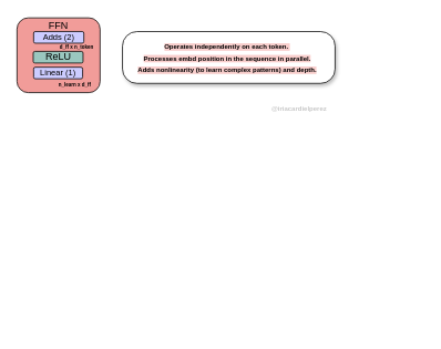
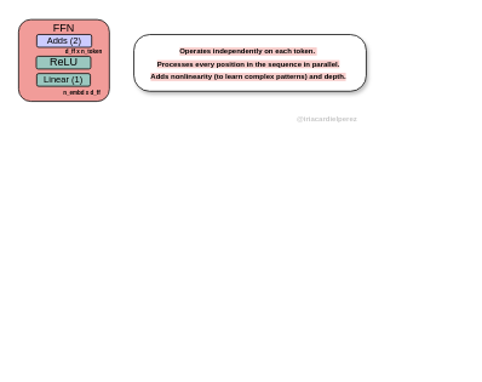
  <mxCell id="0" />
  <mxCell id="1" parent="0" />
  <mxCell id="2" value="" style="edgeStyle=orthogonalEdgeStyle;curved=1;rounded=0;orthogonalLoop=1;jettySize=auto;html=1;entryX=0.47;entryY=1.071;entryDx=0;entryDy=0;entryPerimeter=0;" parent="1" edge="1"><mxGeometry relative="1" as="geometry"><mxPoint x="508.31" y="397.28" as="sourcePoint" /></mxGeometry></mxCell>
  <mxCell id="3" value="&lt;b style=&quot;&quot;&gt;&lt;font style=&quot;font-size: 8px; color: rgb(199, 199, 199);&quot;&gt;@iriacardielperez&lt;/font&gt;&lt;/b&gt;" style="text;html=1;align=center;verticalAlign=middle;whiteSpace=wrap;rounded=0;rotation=0;" parent="1" vertex="1"><mxGeometry x="317" y="107.28" width="86" height="43" as="geometry" /></mxCell>
  <mxCell id="4" value="FFN&lt;div&gt;&lt;br&gt;&lt;div&gt;&lt;br&gt;&lt;/div&gt;&lt;div&gt;&lt;br&gt;&lt;/div&gt;&lt;div&gt;&lt;br&gt;&lt;/div&gt;&lt;div&gt;&lt;br&gt;&lt;/div&gt;&lt;/div&gt;" style="rounded=1;whiteSpace=wrap;html=1;fillColor=#F19C99;" parent="1" vertex="1"><mxGeometry x="20" y="20.91" width="100" height="90" as="geometry" /></mxCell>
  <mxCell id="5" value="ReLU" style="rounded=1;whiteSpace=wrap;html=1;fillColor=#9AC7BF;" parent="1" vertex="1"><mxGeometry x="39.51" y="61.28" width="60" height="14" as="geometry" /></mxCell>
  <mxCell id="6" value="&lt;font style=&quot;font-size: 10px;&quot;&gt;Adds (2)&lt;/font&gt;" style="rounded=1;whiteSpace=wrap;html=1;fillColor=#CCCCFF;" parent="1" vertex="1"><mxGeometry x="40" y="37.37" width="60.5" height="14" as="geometry" /></mxCell>
- <mxCell id="7" value="&lt;font style=&quot;font-size: 10px;&quot;&gt;Linear (1)&lt;/font&gt;" style="rounded=1;whiteSpace=wrap;html=1;fillColor=#CCCCFF;" parent="1" vertex="1"><mxGeometry x="40" y="80.28" width="59" height="14" as="geometry" /></mxCell>
- <mxCell id="8" value="&lt;b style=&quot;&quot;&gt;&lt;font style=&quot;font-size: 6px;&quot;&gt;n_learn x d_ff&lt;/font&gt;&lt;/b&gt;" style="text;html=1;align=center;verticalAlign=middle;whiteSpace=wrap;rounded=0;" parent="1" vertex="1"><mxGeometry x="55" y="92.28" width="70" height="15" as="geometry" /></mxCell>
+ <mxCell id="7" value="&lt;font style=&quot;font-size: 10px;&quot;&gt;Linear (1)&lt;/font&gt;" style="rounded=1;whiteSpace=wrap;html=1;fillColor=#9ac7bf;" parent="1" vertex="1"><mxGeometry x="40" y="80.28" width="59" height="14" as="geometry" /></mxCell>
+ <mxCell id="8" value="&lt;b style=&quot;&quot;&gt;&lt;font style=&quot;font-size: 6px;&quot;&gt;n_embd x d_ff&lt;/font&gt;&lt;/b&gt;" style="text;html=1;align=center;verticalAlign=middle;whiteSpace=wrap;rounded=0;" parent="1" vertex="1"><mxGeometry x="55" y="92.28" width="70" height="15" as="geometry" /></mxCell>
  <mxCell id="9" value="&lt;b style=&quot;background-color: transparent; color: light-dark(rgb(0, 0, 0), rgb(255, 255, 255));&quot;&gt;&lt;font style=&quot;font-size: 6px;&quot;&gt;d_ff x n_token&lt;/font&gt;&lt;/b&gt;" style="text;html=1;align=center;verticalAlign=middle;whiteSpace=wrap;rounded=0;" parent="1" vertex="1"><mxGeometry x="57.12" y="46.28" width="70" height="15" as="geometry" /></mxCell>
  <mxCell id="10" value="" style="rounded=1;whiteSpace=wrap;html=1;shadow=1;arcSize=28;" vertex="1" parent="1"><mxGeometry x="147" y="37.41" width="256" height="62.37" as="geometry" /></mxCell>
- <mxCell id="11" value="&lt;b style=&quot;&quot;&gt;&lt;font style=&quot;font-size: 8px; background-color: rgb(248, 206, 204);&quot;&gt;Operates independently on each token.&amp;nbsp;&lt;/font&gt;&lt;/b&gt;&lt;div&gt;&lt;b style=&quot;&quot;&gt;&lt;font style=&quot;font-size: 8px; background-color: rgb(248, 206, 204);&quot;&gt;Processes embd position in the sequence in parallel.&lt;/font&gt;&lt;/b&gt;&lt;div&gt;&lt;span style=&quot;font-size: 8px; background-color: rgb(248, 206, 204);&quot;&gt;&lt;b&gt;Adds nonlinearity (to learn complex patterns) and depth.&lt;/b&gt;&lt;/span&gt;&lt;/div&gt;&lt;div&gt;&lt;div&gt;&lt;b style=&quot;&quot;&gt;&lt;font style=&quot;font-size: 8px; background-color: rgb(248, 206, 204);&quot;&gt;&lt;br&gt;&lt;/font&gt;&lt;/b&gt;&lt;/div&gt;&lt;div&gt;&lt;b style=&quot;&quot;&gt;&lt;font style=&quot;font-size: 8px; background-color: rgb(255, 217, 102);&quot;&gt;&lt;br&gt;&lt;/font&gt;&lt;/b&gt;&lt;/div&gt;&lt;/div&gt;&lt;/div&gt;" style="text;html=1;align=center;verticalAlign=middle;whiteSpace=wrap;rounded=0;" vertex="1" parent="1"><mxGeometry x="152.09" y="82.78" width="243" height="0.37" as="geometry" /></mxCell>
+ <mxCell id="11" value="&lt;b style=&quot;&quot;&gt;&lt;font style=&quot;font-size: 8px; background-color: rgb(248, 206, 204);&quot;&gt;Operates independently on each token.&amp;nbsp;&lt;/font&gt;&lt;/b&gt;&lt;div&gt;&lt;b style=&quot;&quot;&gt;&lt;font style=&quot;font-size: 8px; background-color: rgb(248, 206, 204);&quot;&gt;Processes every position in the sequence in parallel.&lt;/font&gt;&lt;/b&gt;&lt;div&gt;&lt;span style=&quot;font-size: 8px; background-color: rgb(248, 206, 204);&quot;&gt;&lt;b&gt;Adds nonlinearity (to learn complex patterns) and depth.&lt;/b&gt;&lt;/span&gt;&lt;/div&gt;&lt;div&gt;&lt;div&gt;&lt;b style=&quot;&quot;&gt;&lt;font style=&quot;font-size: 8px; background-color: rgb(248, 206, 204);&quot;&gt;&lt;br&gt;&lt;/font&gt;&lt;/b&gt;&lt;/div&gt;&lt;div&gt;&lt;b style=&quot;&quot;&gt;&lt;font style=&quot;font-size: 8px; background-color: rgb(255, 217, 102);&quot;&gt;&lt;br&gt;&lt;/font&gt;&lt;/b&gt;&lt;/div&gt;&lt;/div&gt;&lt;/div&gt;" style="text;html=1;align=center;verticalAlign=middle;whiteSpace=wrap;rounded=0;" vertex="1" parent="1"><mxGeometry x="152.09" y="82.78" width="243" height="0.37" as="geometry" /></mxCell>
